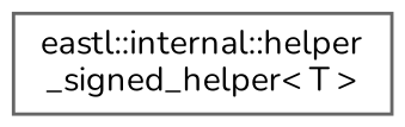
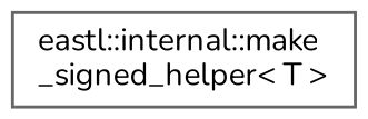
  digraph {
    rankdir=LR
    fontname=Nunito
-   n1 [color=grey40 fillcolor=white fontname=Nunito fontsize=10 height=0.2 label="eastl::internal::helper\l_signed_helper\< T \>" shape=box style=filled width=0.4]
+   n1 [color=grey40 fillcolor=white fontname=Nunito fontsize=10 height=0.2 label="eastl::internal::make\l_signed_helper\< T \>" shape=box style=filled width=0.4]
  }
